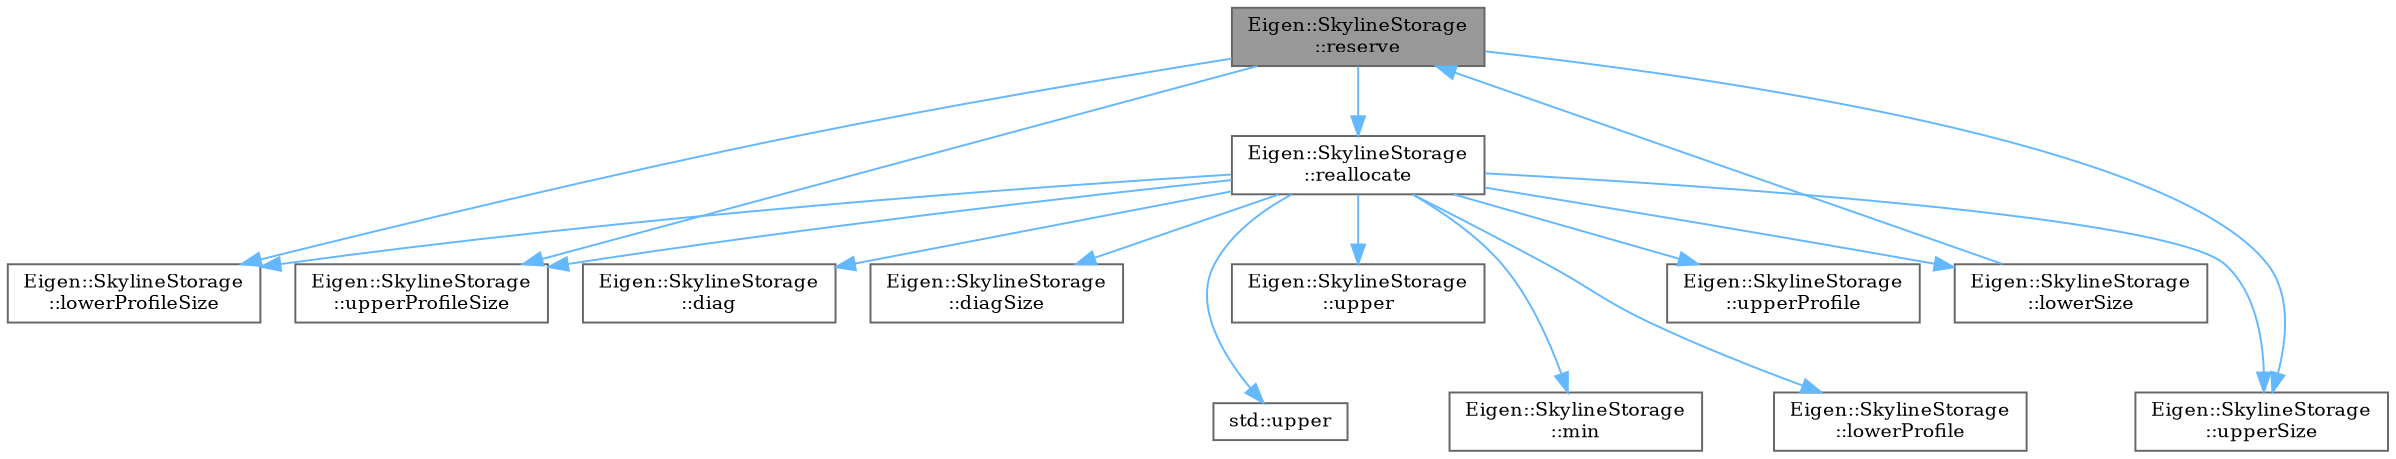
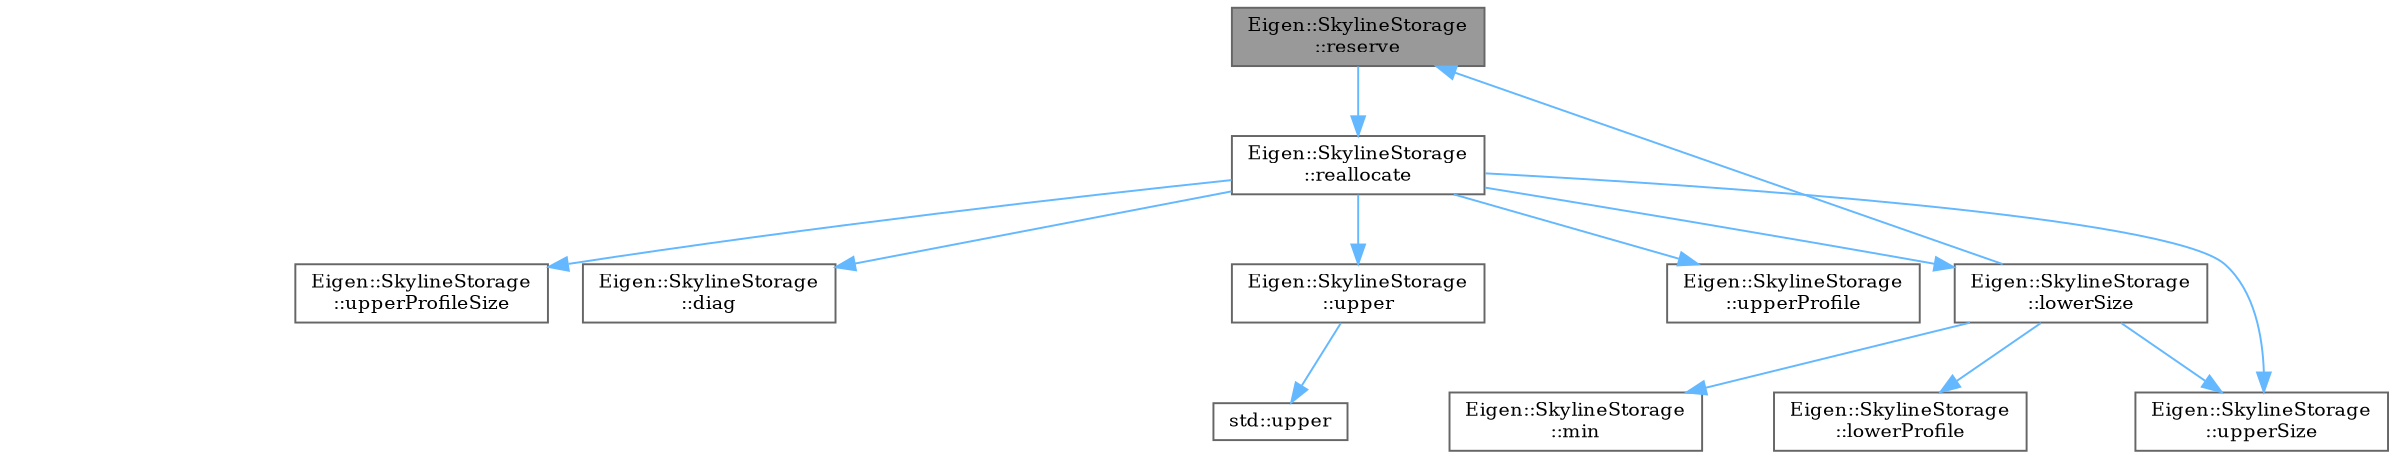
  digraph {
    fontname="DejaVu Serif"
    rankdir=TB
    node [color=grey40 fillcolor=white fontname="DejaVu Serif" fontsize=10 shape=box style=filled]
    edge [color=steelblue1 fontname="DejaVu Serif" fontsize=10 labelfontname=Helvetica labelfontsize=10 style=solid]
    n1 [color=gray40 fillcolor=grey60 fontcolor=black height=0.2 label="Eigen::SkylineStorage\l::reserve" width=0.4]
-   n2 [height=0.2 label="Eigen::SkylineStorage\l::lowerProfileSize" width=0.4]
    n3 [height=0.2 label="Eigen::SkylineStorage\l::reallocate" width=0.4]
    n4 [height=0.2 label="Eigen::SkylineStorage\l::upperProfileSize" width=0.4]
    n5 [height=0.2 label="Eigen::SkylineStorage\l::upperSize" width=0.4]
    n6 [height=0.2 label="Eigen::SkylineStorage\l::lowerSize" width=0.4]
    n7 [height=0.2 label="Eigen::SkylineStorage\l::diag" width=0.4]
-   n8 [height=0.2 label="Eigen::SkylineStorage\l::diagSize" width=0.4]
    n9 [height=0.2 label="Eigen::SkylineStorage\l::min" width=0.4]
    n10 [height=0.2 label="Eigen::SkylineStorage\l::lowerProfile" width=0.4]
    n11 [height=0.2 label="std::upper" width=0.4]
    n12 [height=0.2 label="Eigen::SkylineStorage\l::upper" width=0.4]
    n13 [height=0.2 label="Eigen::SkylineStorage\l::upperProfile" width=0.4]
-   n1 -> n2
    n1 -> n3
-   n1 -> n4
-   n1 -> n5
-   n3 -> n2
+   n6 -> n5
    n3 -> n4
    n3 -> n5
    n3 -> n6
    n3 -> n7
-   n3 -> n8
-   n3 -> n9
-   n3 -> n10
-   n3 -> n11
+   n6 -> n9
+   n6 -> n10
+   n12 -> n11
    n3 -> n12
    n3 -> n13
    n6 -> n1
  }
